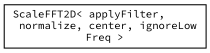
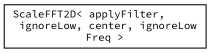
  digraph {
    rankdir=LR
    fontname="Source Code Pro"
-   n1 [color=black fillcolor=white fontname="Source Code Pro" fontsize=10 height=0.2 label="ScaleFFT2D\< applyFilter,\l normalize, center, ignoreLow\lFreq \>" shape=record style=filled width=0.4]
+   n1 [color=black fillcolor=white fontname="Source Code Pro" fontsize=10 height=0.2 label="ScaleFFT2D\< applyFilter,\l ignoreLow, center, ignoreLow\lFreq \>" shape=record style=filled width=0.4]
  }
